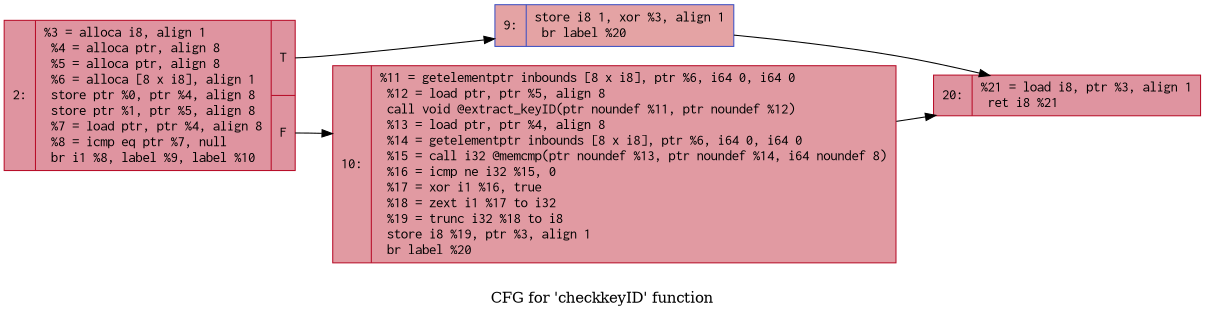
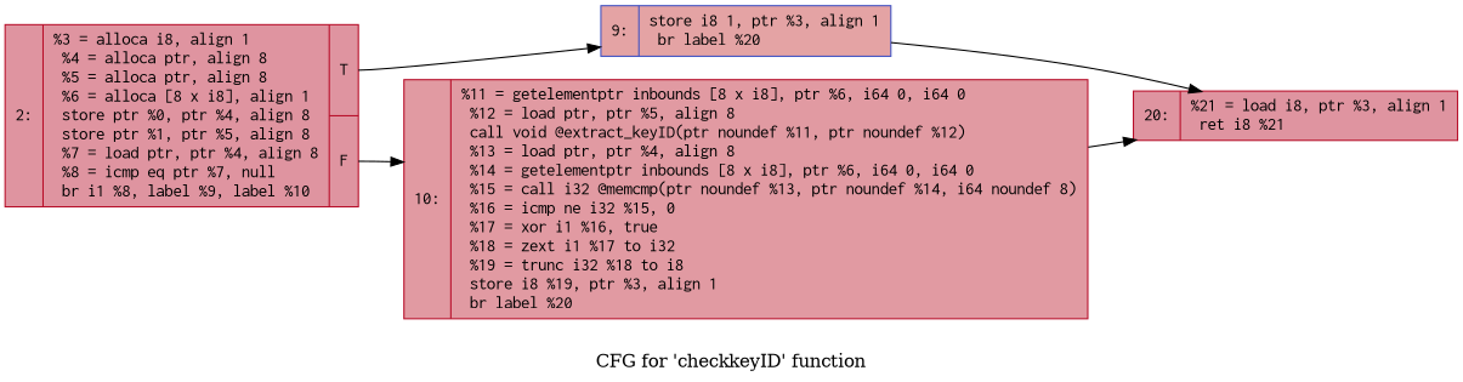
  digraph {
    label="CFG for 'checkkeyID' function"
    rankdir=LR
    node [color="#b70d28ff" fillcolor="#b70d2870" fontname=Courier shape=record style=filled]
    n1 [label="{2:\l|  %3 = alloca i8, align 1\l  %4 = alloca ptr, align 8\l  %5 = alloca ptr, align 8\l  %6 = alloca [8 x i8], align 1\l  store ptr %0, ptr %4, align 8\l  store ptr %1, ptr %5, align 8\l  %7 = load ptr, ptr %4, align 8\l  %8 = icmp eq ptr %7, null\l  br i1 %8, label %9, label %10\l|{<s0>T|<s1>F}}"]
-   n2 [color="#3d50c3ff" fillcolor="#c32e3170" label="{9:\l|  store i8 1, xor %3, align 1\l  br label %20\l}"]
+   n2 [color="#3d50c3ff" fillcolor="#c32e3170" label="{9:\l|  store i8 1, ptr %3, align 1\l  br label %20\l}"]
    n3 [fillcolor="#bb1b2c70" label="{10:\l|  %11 = getelementptr inbounds [8 x i8], ptr %6, i64 0, i64 0\l  %12 = load ptr, ptr %5, align 8\l  call void @extract_keyID(ptr noundef %11, ptr noundef %12)\l  %13 = load ptr, ptr %4, align 8\l  %14 = getelementptr inbounds [8 x i8], ptr %6, i64 0, i64 0\l  %15 = call i32 @memcmp(ptr noundef %13, ptr noundef %14, i64 noundef 8)\l  %16 = icmp ne i32 %15, 0\l  %17 = xor i1 %16, true\l  %18 = zext i1 %17 to i32\l  %19 = trunc i32 %18 to i8\l  store i8 %19, ptr %3, align 1\l  br label %20\l}"]
    n4 [label="{20:\l|  %21 = load i8, ptr %3, align 1\l  ret i8 %21\l}"]
    n1 -> n2 [tailport=s0]
    n1 -> n3 [tailport=s1]
    n2 -> n4
    n3 -> n4
  }
